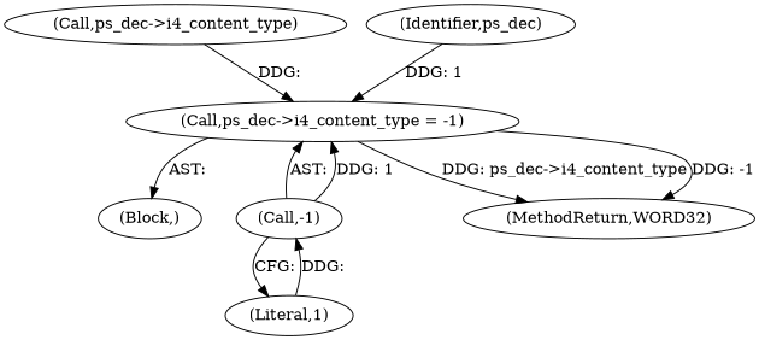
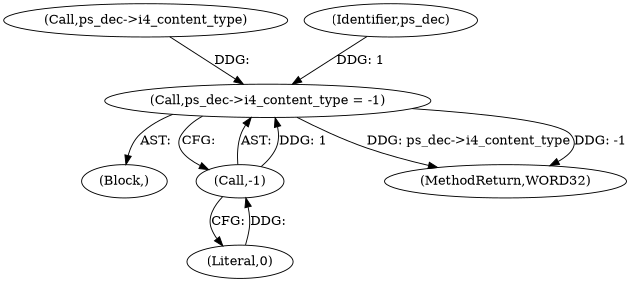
  digraph {
    n1 [label="(Call,ps_dec->i4_content_type = -1)"]
    n2 [label="(Call,-1)"]
    n3 [label="(Block,)"]
    n4 [label="(MethodReturn,WORD32)"]
-   n5 [label="(Literal,1)"]
+   n5 [label="(Literal,0)"]
    n6 [label="(Call,ps_dec->i4_content_type)"]
    n7 [label="(Identifier,ps_dec)"]
+   n1 -> n2 [label="CFG: "]
    n1 -> n3 [label="AST: "]
    n1 -> n4 [label="DDG: ps_dec->i4_content_type"]
    n1 -> n4 [label="DDG: -1"]
    n2 -> n1 [label="AST: "]
    n2 -> n1 [label="DDG: 1"]
    n2 -> n5 [label="CFG: "]
    n5 -> n2 [label="DDG: "]
    n6 -> n1 [label="DDG: "]
    n7 -> n1 [label="DDG: 1"]
  }
